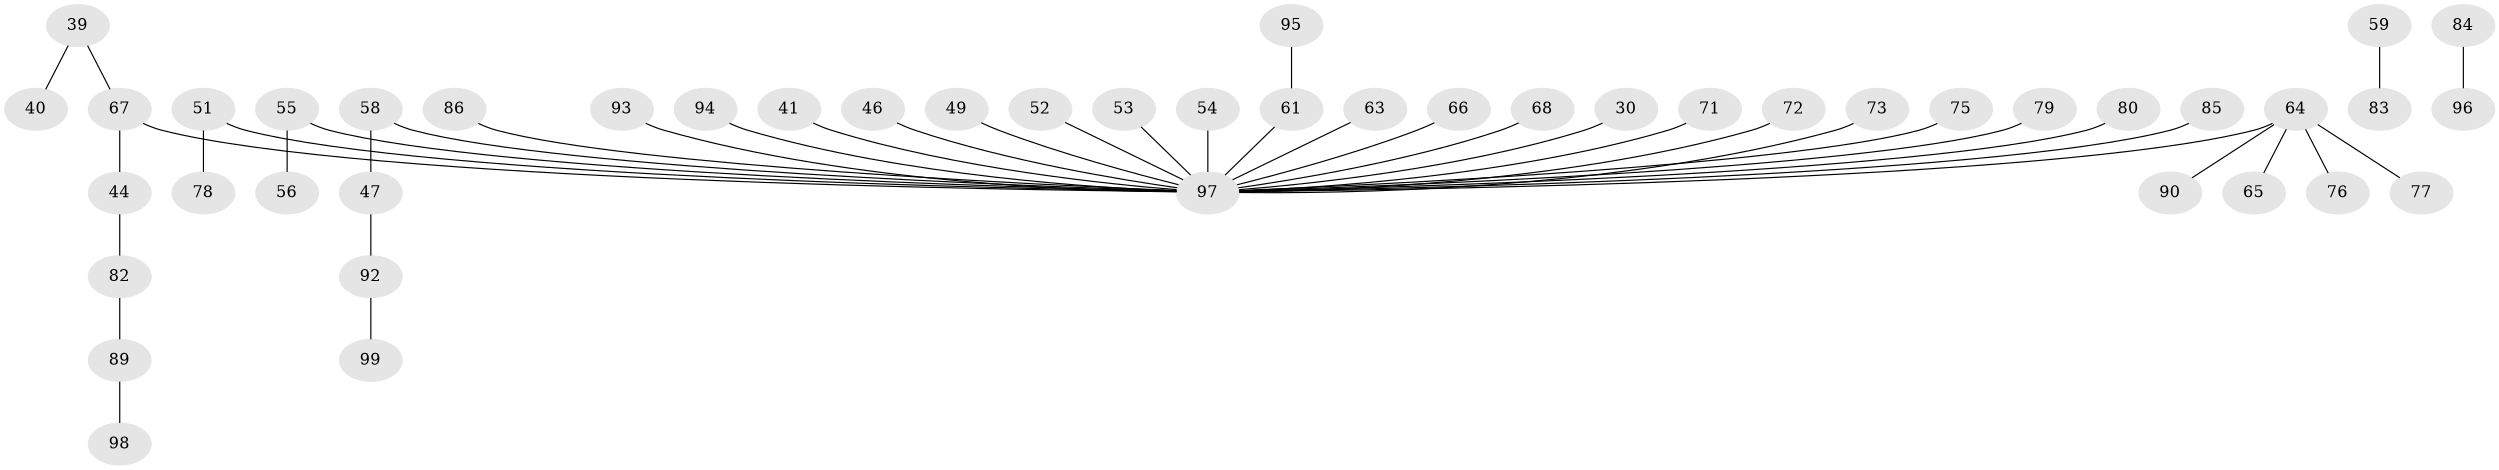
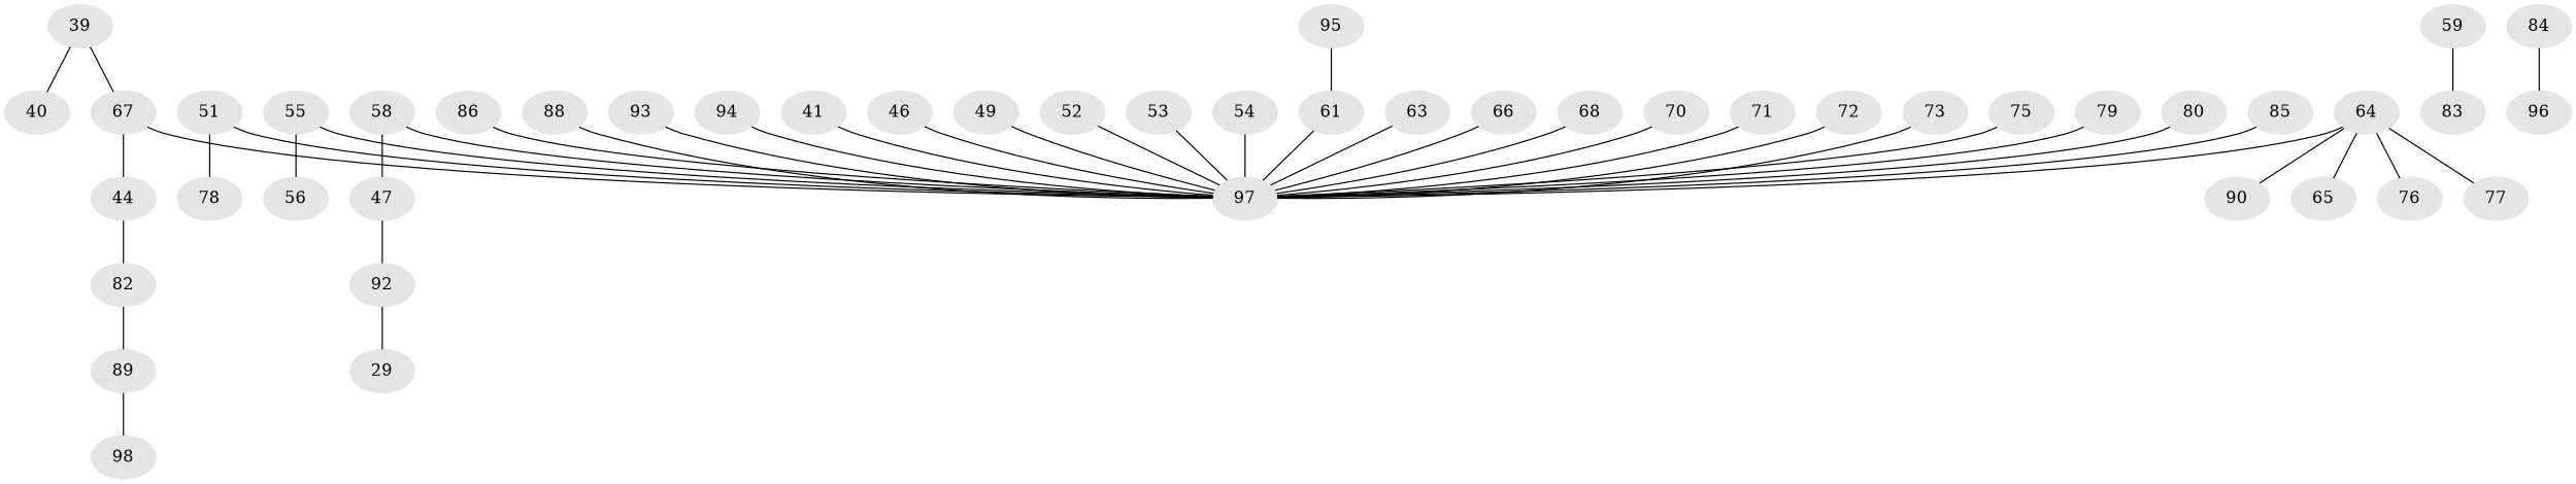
  graph {
    node [color=gray90 style=filled]
    39
    40
    67 [super="+29"]
    97 [super="+37+91+34+62+38+43+50+47"]
    n5 [label=44]
    41 [super="+5"]
    46
    49
    51 [super="+28"]
    78
    52
    53 [super="+4"]
    54
    55
    56
    58
    n17 [label=47]
    92
    64 [super="+48+27"]
    65
    76
    77
    90
    59
    83
    61
    63
    66
    82
    84
    96
    68
-   70 [label=30]
+   70
    71
    72
    73
    89
    75
    79
    80
    98
    85
    86
-   99
+   99 [label=29]
+   88
    93
    94
    95
    39 -- 40
    39 -- 67
    67 -- 97
    67 -- n5
    n5 -- 82
    41 -- 97
    46 -- 97
    49 -- 97
    51 -- 97
    51 -- 78
    52 -- 97
    53 -- 97
    54 -- 97
    55 -- 97
    55 -- 56
    58 -- 97
    58 -- n17
    n17 -- 92
    92 -- 99
    64 -- 97
    64 -- 65
    64 -- 76
    64 -- 77
    64 -- 90
    59 -- 83
    61 -- 97
    63 -- 97
    66 -- 97
    82 -- 89
    84 -- 96
    68 -- 97
    70 -- 97
    71 -- 97
    72 -- 97
    73 -- 97
    89 -- 98
    75 -- 97
    79 -- 97
    80 -- 97
    85 -- 97
    86 -- 97
+   88 -- 97
    93 -- 97
    94 -- 97
    95 -- 61
  }
